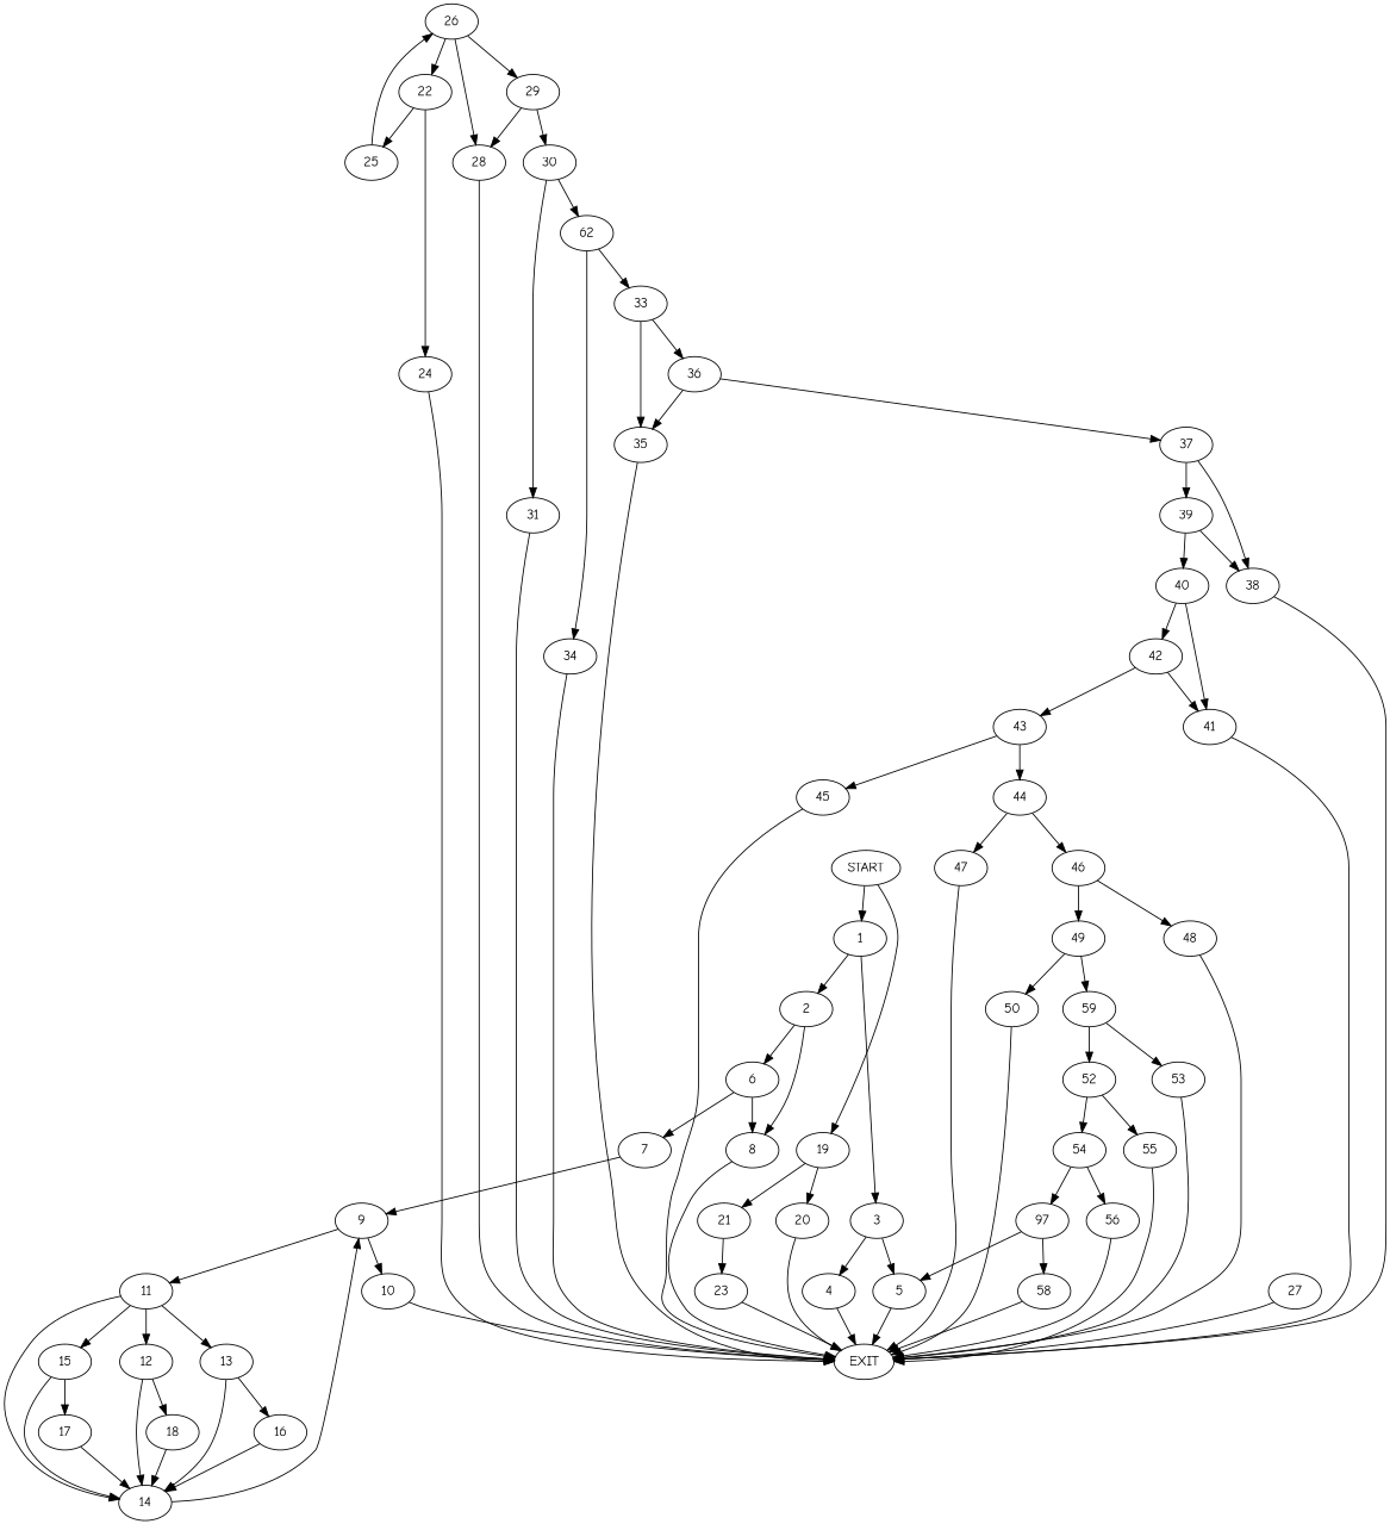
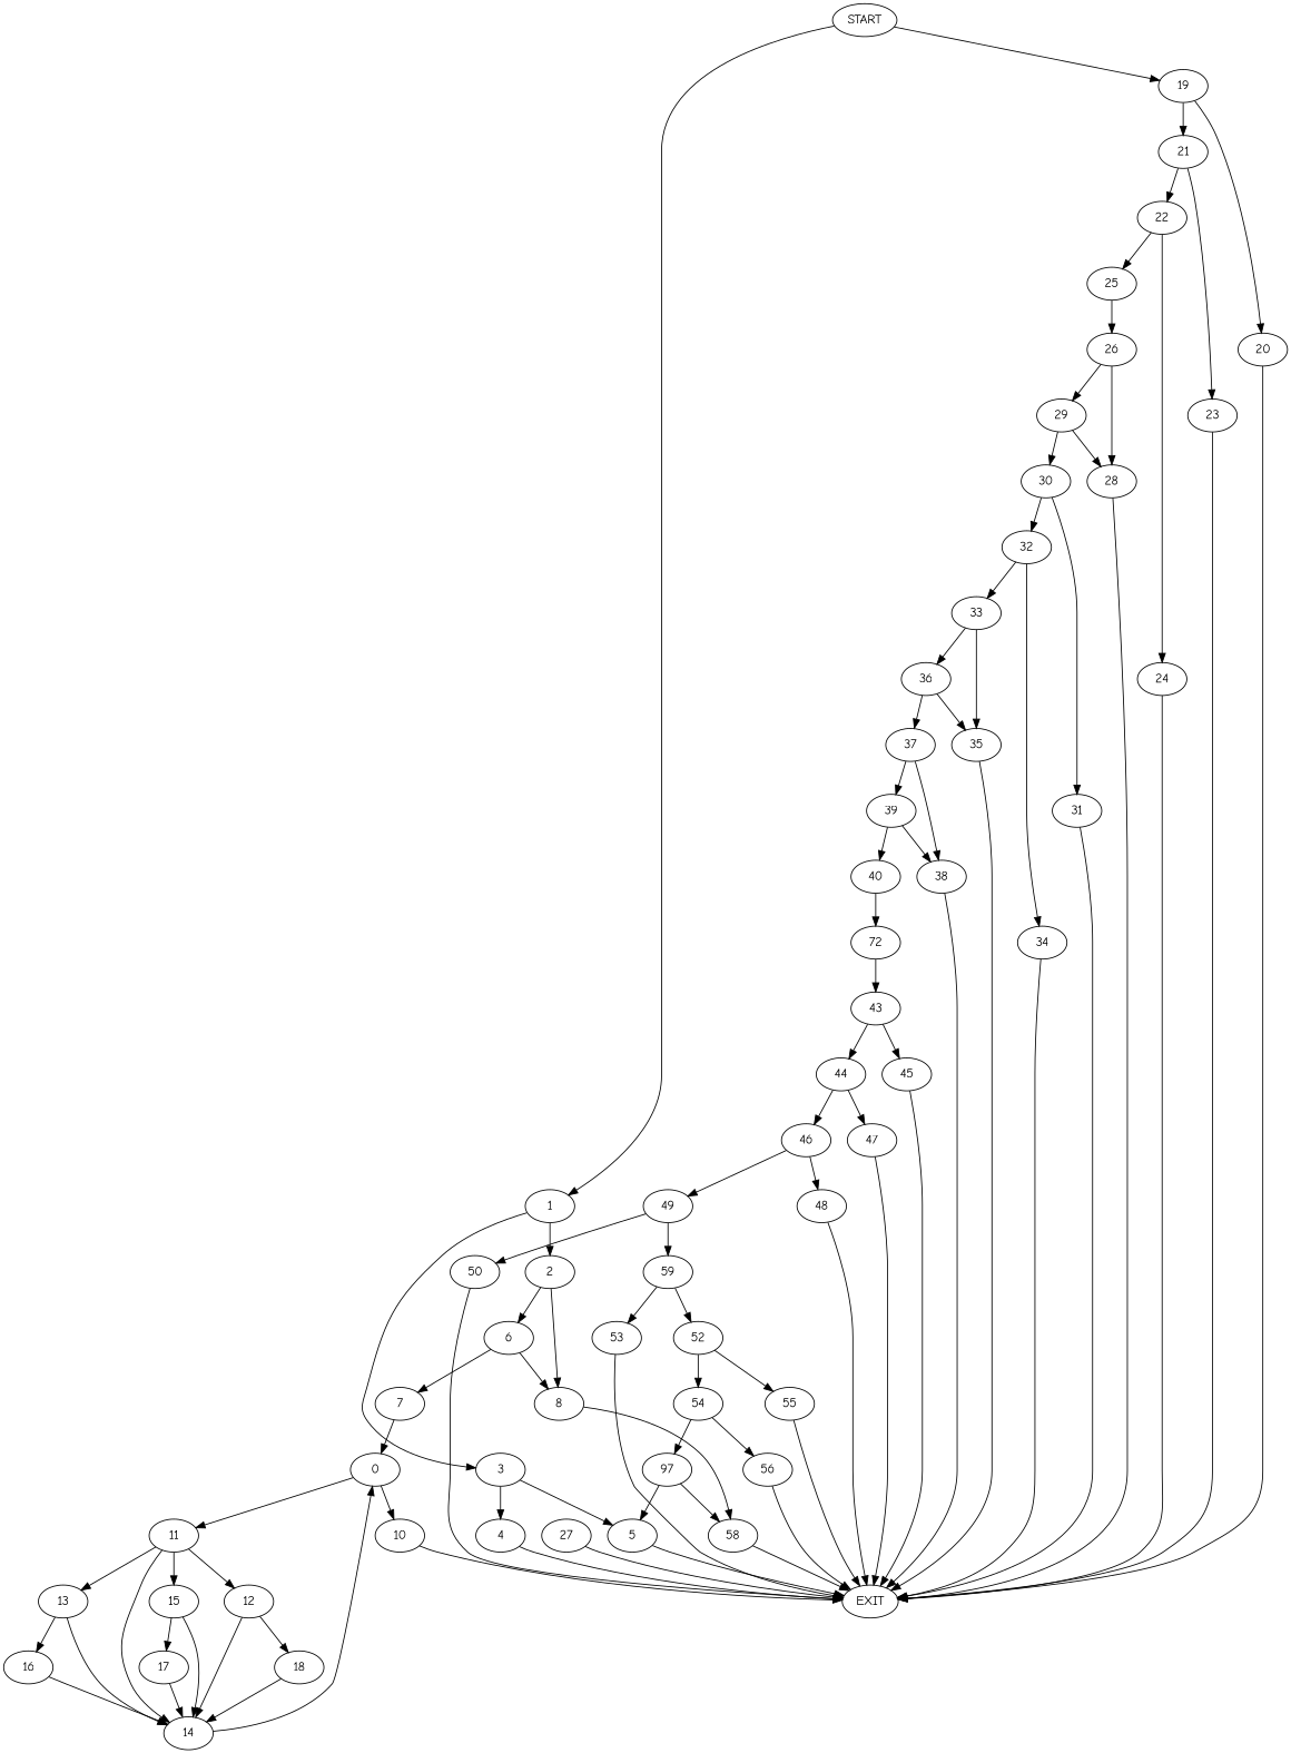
  digraph {
    fontname="Comic Neue"
    node [fontname="Comic Neue"]
    edge [fontname="Comic Neue"]
    n1 [label=START]
    1
    19
    2
    3
    20
    21
    n8 [label=EXIT]
    6
    8
    4
    5
    7
-   9
+   9 [label=0]
    10
    11
    12
    13
    14
    15
    18
    16
    17
    22
    23
    24
    25
    26
    28
    29
    27
    30
    31
-   32 [label=62]
+   32
    33
    34
    35
    36
    37
    38
    39
    40
-   41
-   42
+   42 [label=72]
    43
    44
    45
    46
    47
    48
    49
    50
    n53 [label=59]
    52
    53
    54
    55
    56
    n59 [label=97]
    58
    n1 -> 1
    n1 -> 19
    1 -> 2
    1 -> 3
    19 -> 20
    19 -> 21
    2 -> 6
    2 -> 8
    3 -> 4
    3 -> 5
    20 -> n8
-   26 -> 22
+   21 -> 22
    21 -> 23
    6 -> 8
    6 -> 7
-   8 -> n8
+   8 -> 58
    4 -> n8
    5 -> n8
    7 -> 9
    9 -> 10
    9 -> 11
    10 -> n8
    11 -> 12
    11 -> 13
    11 -> 14
    11 -> 15
    12 -> 14
    12 -> 18
    13 -> 14
    13 -> 16
    14 -> 9
    15 -> 14
    15 -> 17
    18 -> 14
    16 -> 14
    17 -> 14
    22 -> 24
    22 -> 25
    23 -> n8
    24 -> n8
    25 -> 26
    26 -> 28
    26 -> 29
    28 -> n8
    29 -> 28
    29 -> 30
    27 -> n8
    30 -> 31
    30 -> 32
    31 -> n8
    32 -> 33
    32 -> 34
    33 -> 35
    33 -> 36
    34 -> n8
    35 -> n8
    36 -> 35
    36 -> 37
    37 -> 38
    37 -> 39
    38 -> n8
    39 -> 38
    39 -> 40
-   40 -> 41
    40 -> 42
-   41 -> n8
-   42 -> 41
    42 -> 43
    43 -> 44
    43 -> 45
    44 -> 46
    44 -> 47
    45 -> n8
    46 -> 48
    46 -> 49
    47 -> n8
    48 -> n8
    49 -> 50
    49 -> n53
    50 -> n8
    n53 -> 52
    n53 -> 53
    52 -> 54
    52 -> 55
    53 -> n8
    54 -> 56
    54 -> n59
    55 -> n8
    56 -> n8
    n59 -> 5
    n59 -> 58
    58 -> n8
  }
